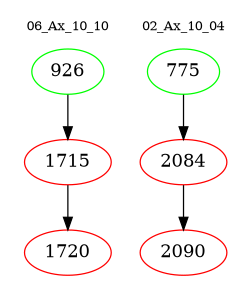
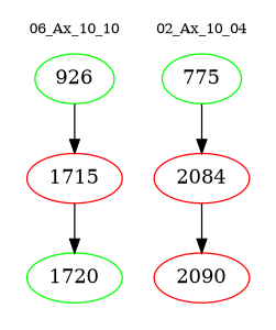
  digraph {
    node [color=red]
    edge [color=black]
    n1 [color=green label=926]
    n2 [label=1715]
-   n3 [label=1720]
+   n3 [color=green label=1720]
    n4 [color=green label=775]
    n5 [label=2084]
    n6 [label=2090]
    subgraph cluster_1 {
      color=white
      fontsize=10
      label="06_Ax_10_10"
      n1
      n2
      n3
    }
    subgraph cluster_2 {
      color=white
      fontsize=10
      label="02_Ax_10_04"
      n4
      n5
      n6
    }
    n1 -> n2
    n2 -> n3
    n4 -> n5
    n5 -> n6
  }
